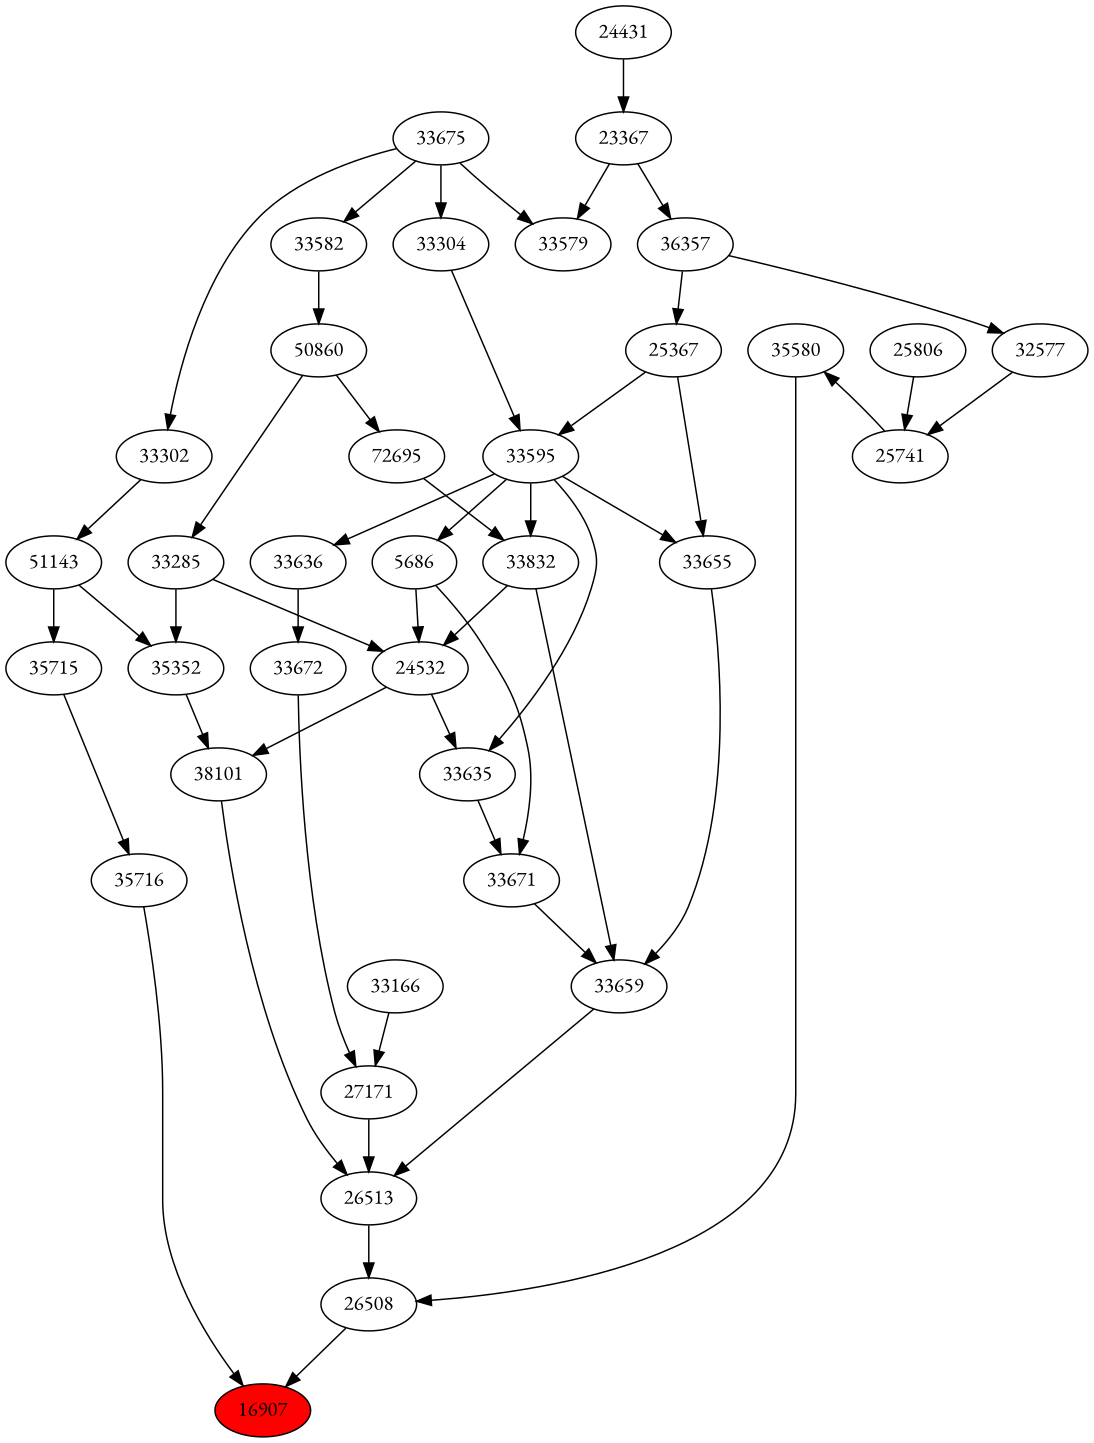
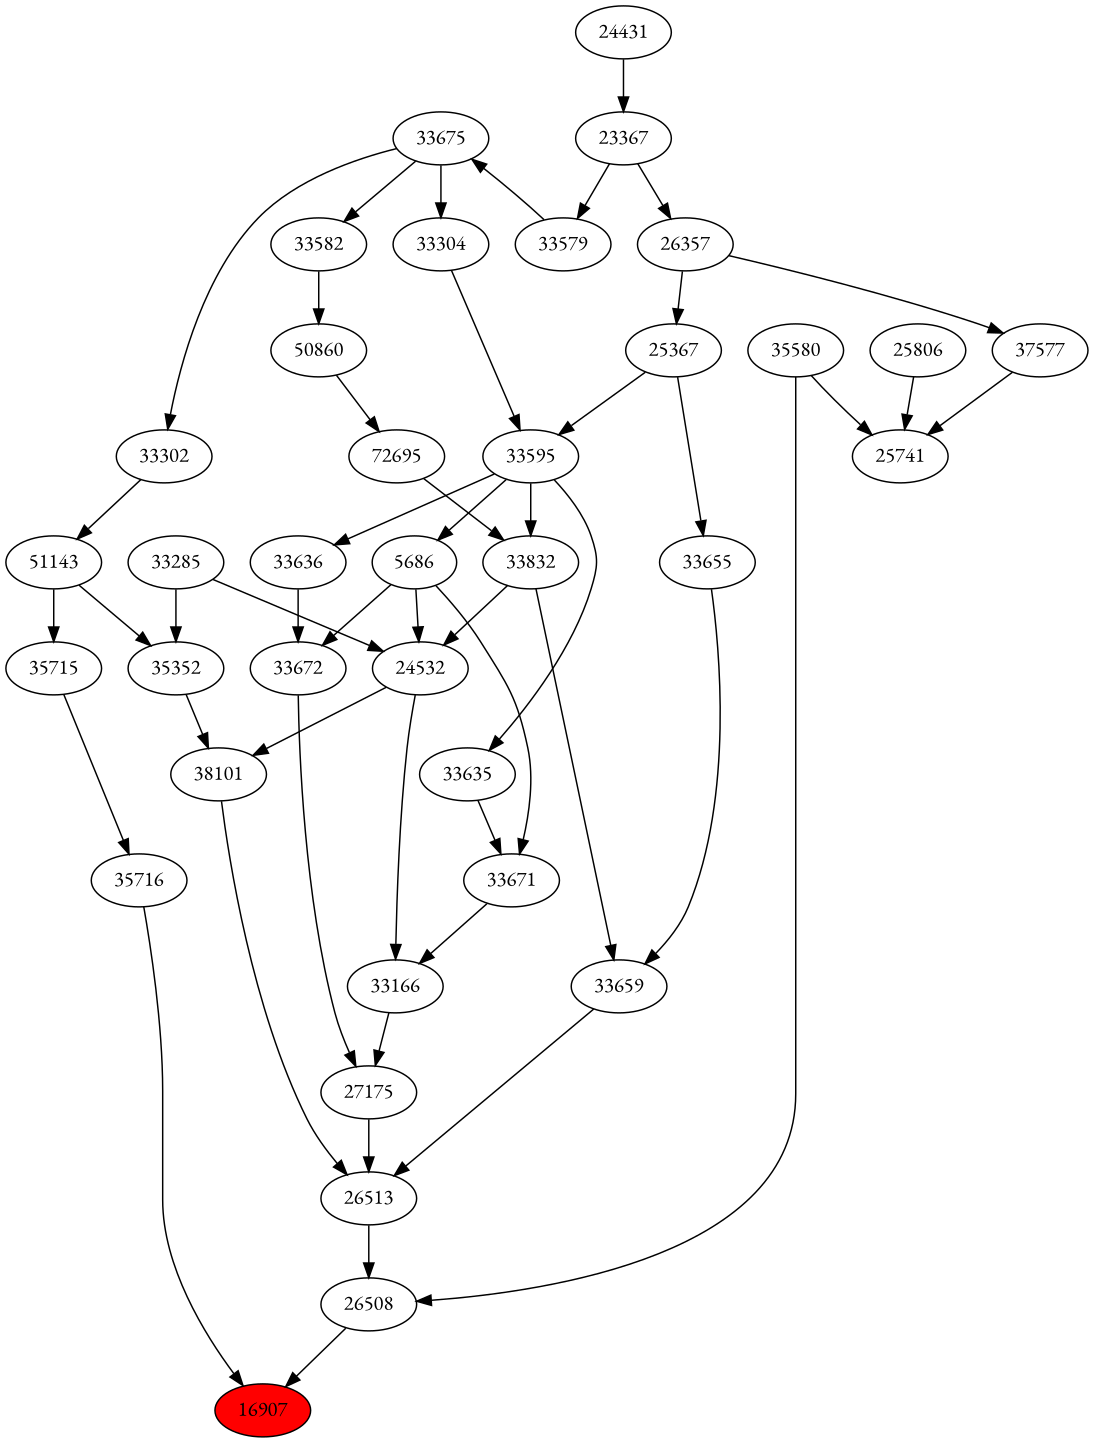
  strict digraph {
    fontname="EB Garamond"
    node [fontname="EB Garamond"]
    edge [fontname="EB Garamond"]
    n1 [fillcolor=red label=16907 style=filled]
    n2 [label=35716]
    n3 [label=26508]
    n4 [label=35715]
    n5 [label=26513]
    n6 [label=35580]
    n7 [label=51143]
    n8 [label=35352]
    n9 [label=38101]
-   n10 [label=27171]
+   n10 [label=27175]
    n11 [label=33659]
    n12 [label=25741]
    n13 [label=33302]
    n14 [label=33672]
    n15 [label=33166]
    n16 [label=24532]
    n17 [label=33655]
    n18 [label=33832]
    n19 [label=25806]
-   n20 [label=32577]
+   n20 [label=37577]
    n21 [label=33675]
    n22 [label=33304]
    n23 [label=33582]
    n24 [label=33595]
    n25 [label=50860]
    n26 [label=33636]
    n27 [label=5686]
    n28 [label=33671]
    n29 [label=33285]
    n30 [label=33635]
    n31 [label=72695]
-   n32 [label=36357]
+   n32 [label=26357]
    n33 [label=25367]
    n34 [label=33579]
    n35 [label=23367]
    n36 [label=24431]
    n2 -> n1
    n3 -> n1
    n4 -> n2
    n5 -> n3
    n6 -> n3
    n7 -> n4
    n7 -> n8
    n8 -> n9
    n9 -> n5
    n10 -> n5
    n11 -> n5
-   n12 -> n6
+   n6 -> n12
    n13 -> n7
    n14 -> n10
    n15 -> n10
    n16 -> n9
-   n16 -> n30
+   n16 -> n15
    n17 -> n11
    n18 -> n11
    n18 -> n16
    n19 -> n12
    n20 -> n12
    n21 -> n13
    n21 -> n22
    n21 -> n23
    n22 -> n24
    n23 -> n25
-   n24 -> n17
    n24 -> n18
    n24 -> n26
    n24 -> n27
    n24 -> n30
-   n25 -> n29
    n25 -> n31
    n26 -> n14
+   n27 -> n14
    n27 -> n16
    n27 -> n28
-   n28 -> n11
+   n28 -> n15
    n29 -> n8
    n29 -> n16
    n30 -> n28
    n31 -> n18
    n32 -> n20
    n32 -> n33
    n33 -> n17
    n33 -> n24
-   n21 -> n34
+   n34 -> n21
    n35 -> n32
    n35 -> n34
    n36 -> n35
  }
